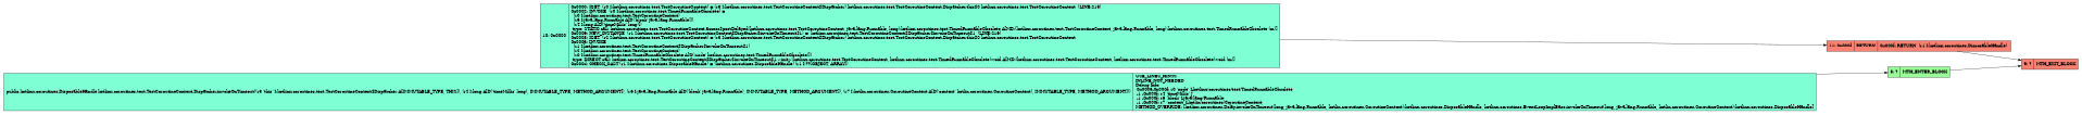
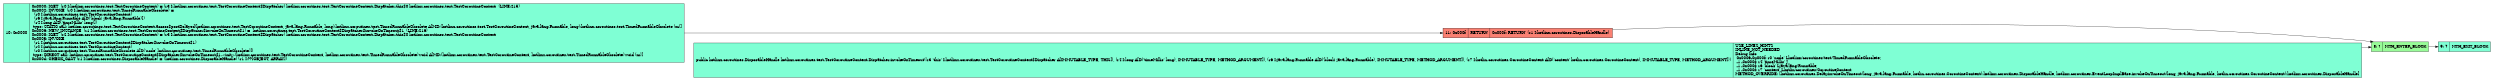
  digraph {
    rankdir=LR
    node [fillcolor=salmon shape=record style=filled]
    n1 [fillcolor=palegreen label="{8\:\ ?|MTH_ENTER_BLOCK\l}"]
-   n2 [label="{9\:\ ?|MTH_EXIT_BLOCK\l}"]
+   n2 [fillcolor=aquamarine label="{9\:\ ?|MTH_EXIT_BLOCK\l}"]
    n3 [fillcolor=aquamarine label="{10\:\ 0x0000|0x0000: IGET  (r0 I:kotlinx.coroutines.test.TestCoroutineContext) = (r3 I:kotlinx.coroutines.test.TestCoroutineContext$Dispatcher) kotlinx.coroutines.test.TestCoroutineContext.Dispatcher.this$0 kotlinx.coroutines.test.TestCoroutineContext  (LINE:215)\l0x0002: INVOKE  (r0 I:kotlinx.coroutines.test.TimedRunnableObsolete) = \l  (r0 I:kotlinx.coroutines.test.TestCoroutineContext)\l  (r6 I:java.lang.Runnable A[D('block' java.lang.Runnable)])\l  (r4 I:long A[D('timeMillis' long)])\l type: STATIC call: kotlinx.coroutines.test.TestCoroutineContext.access$postDelayed(kotlinx.coroutines.test.TestCoroutineContext, java.lang.Runnable, long):kotlinx.coroutines.test.TimedRunnableObsolete A[MD:(kotlinx.coroutines.test.TestCoroutineContext, java.lang.Runnable, long):kotlinx.coroutines.test.TimedRunnableObsolete (m)]\l0x0006: NEW_INSTANCE  (r1 I:kotlinx.coroutines.test.TestCoroutineContext$Dispatcher$invokeOnTimeout$1) =  kotlinx.coroutines.test.TestCoroutineContext$Dispatcher$invokeOnTimeout$1  (LINE:216)\l0x0008: IGET  (r2 I:kotlinx.coroutines.test.TestCoroutineContext) = (r3 I:kotlinx.coroutines.test.TestCoroutineContext$Dispatcher) kotlinx.coroutines.test.TestCoroutineContext.Dispatcher.this$0 kotlinx.coroutines.test.TestCoroutineContext \l0x000a: INVOKE  \l  (r1 I:kotlinx.coroutines.test.TestCoroutineContext$Dispatcher$invokeOnTimeout$1)\l  (r2 I:kotlinx.coroutines.test.TestCoroutineContext)\l  (r0 I:kotlinx.coroutines.test.TimedRunnableObsolete A[D('node' kotlinx.coroutines.test.TimedRunnableObsolete)])\l type: DIRECT call: kotlinx.coroutines.test.TestCoroutineContext$Dispatcher$invokeOnTimeout$1.\<init\>(kotlinx.coroutines.test.TestCoroutineContext, kotlinx.coroutines.test.TimedRunnableObsolete):void A[MD:(kotlinx.coroutines.test.TestCoroutineContext, kotlinx.coroutines.test.TimedRunnableObsolete):void (m)]\l0x000d: CHECK_CAST (r1 I:kotlinx.coroutines.DisposableHandle) = (kotlinx.coroutines.DisposableHandle) (r1 I:??[OBJECT, ARRAY]) \l}"]
    n4 [label="{11\:\ 0x000f|RETURN\l|0x000f: RETURN  (r1 I:kotlinx.coroutines.DisposableHandle) \l}"]
    n5 [fillcolor=aquamarine label="{public kotlinx.coroutines.DisposableHandle kotlinx.coroutines.test.TestCoroutineContext.Dispatcher.invokeOnTimeout((r3 'this' I:kotlinx.coroutines.test.TestCoroutineContext$Dispatcher A[IMMUTABLE_TYPE, THIS]), (r4 I:long A[D('timeMillis' long), IMMUTABLE_TYPE, METHOD_ARGUMENT]), (r6 I:java.lang.Runnable A[D('block' java.lang.Runnable), IMMUTABLE_TYPE, METHOD_ARGUMENT]), (r7 I:kotlin.coroutines.CoroutineContext A[D('context' kotlin.coroutines.CoroutineContext), IMMUTABLE_TYPE, METHOD_ARGUMENT]))  | USE_LINES_HINTS\lINLINE_NOT_NEEDED\lDebug Info:\l  0x0006\-0x000f: r0 'node' Lkotlinx\/coroutines\/test\/TimedRunnableObsolete;\l  \-1 \-0x000f: r4 'timeMillis' J\l  \-1 \-0x000f: r6 'block' Ljava\/lang\/Runnable;\l  \-1 \-0x000f: r7 'context' Lkotlin\/coroutines\/CoroutineContext;\lMETHOD_OVERRIDE: [kotlinx.coroutines.Delay.invokeOnTimeout(long, java.lang.Runnable, kotlin.coroutines.CoroutineContext):kotlinx.coroutines.DisposableHandle, kotlinx.coroutines.EventLoopImplBase.invokeOnTimeout(long, java.lang.Runnable, kotlin.coroutines.CoroutineContext):kotlinx.coroutines.DisposableHandle]\l}"]
    n1 -> n2
    n3 -> n4
-   n4 -> n2
+   n4 -> n1
    n5 -> n1
  }
